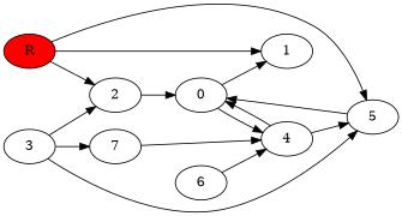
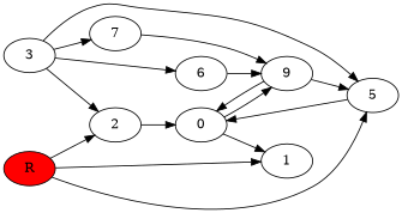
  digraph {
    rankdir=LR
    3
    2
    5
    6
    7
    n6 [label=0]
    1
-   4
+   4 [label=9]
    R [fillcolor="#ff0000" style=filled]
    3 -> 2
    3 -> 5
+   3 -> 6
    3 -> 7
    2 -> n6
    5 -> n6
    6 -> 4
    7 -> 4
    n6 -> 1
    n6 -> 4
    4 -> 5
    4 -> n6
    R -> 2
    R -> 5
    R -> 1
  }
